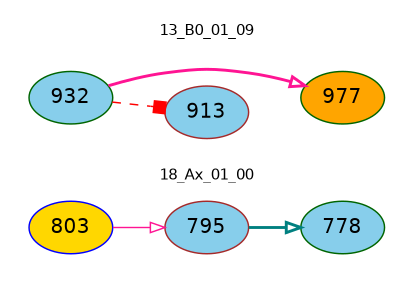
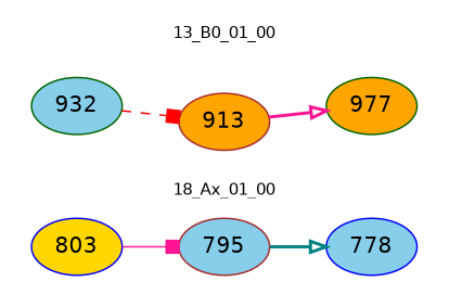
  digraph {
    fontname="DejaVu Sans"
    rankdir=LR
    node [color=blue fillcolor=skyblue fontname="DejaVu Sans" style=filled]
    edge [arrowhead=box color=deeppink fontname="DejaVu Sans" style=bold]
    n1 [fillcolor=gold label=803]
    n2 [color=brown label=795]
-   n3 [color=darkgreen label=778]
+   n3 [label=778]
    n4 [color=darkgreen label=932]
-   n5 [color=brown label=913]
+   n5 [color=brown fillcolor=orange label=913]
    n6 [color=darkgreen fillcolor=orange label=977]
    subgraph cluster_1 {
      color=white
      fontsize=10
      label="18_Ax_01_00"
      n1
      n2
      n3
    }
    subgraph cluster_2 {
      color=white
      fontsize=10
-     label="13_B0_01_09"
+     label="13_B0_01_00"
      n4
      n5
      n6
    }
-   n1 -> n2 [arrowhead=onormal style=solid]
+   n1 -> n2 [style=solid]
    n2 -> n3 [arrowhead=onormal color=teal]
    n4 -> n5 [color=red style=dashed]
-   n4 -> n6 [arrowhead=onormal]
+   n5 -> n6 [arrowhead=onormal]
  }
